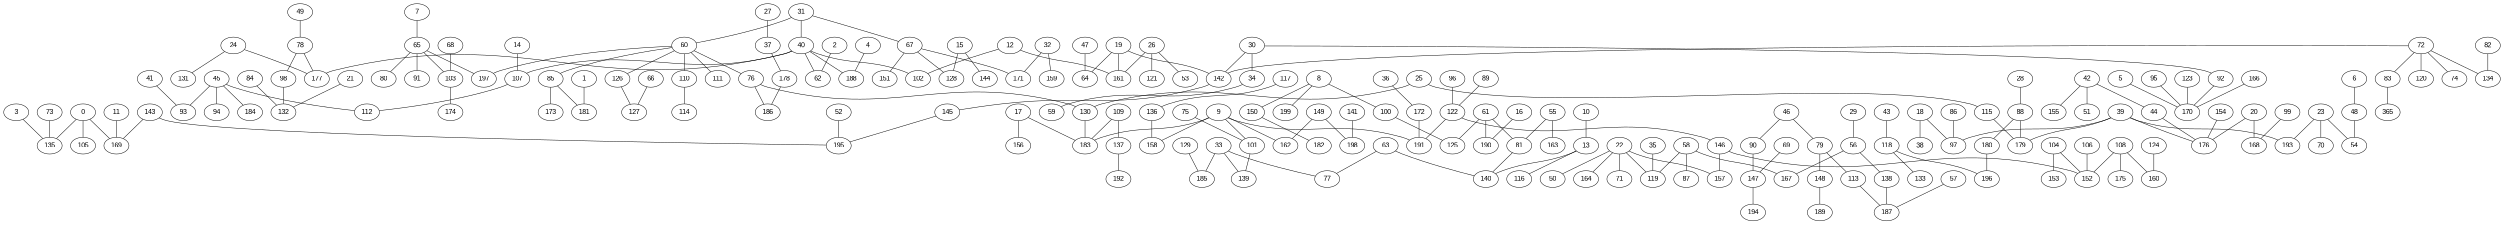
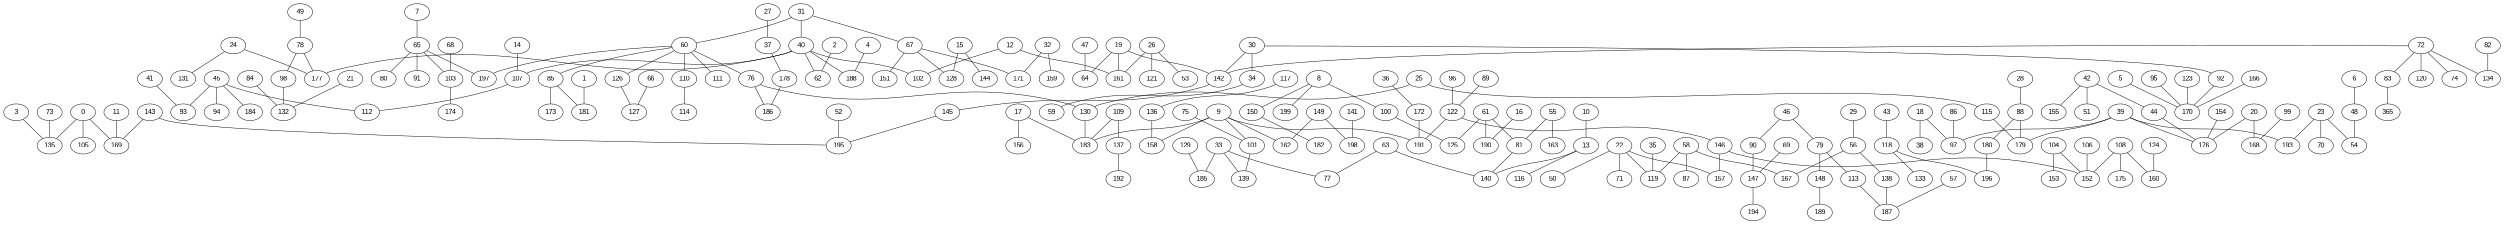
  graph {
    fontname="Liberation Sans"
    node [fontname="Liberation Sans"]
    edge [Label=10.19 fontname="Liberation Sans"]
    0 [Label="0 (0.00)"]
    105 [Label="105 (0.00)"]
    135 [Label="135 (0.00)"]
    169 [Label="169 (0.00)"]
    1 [Label="1 (0.00)"]
    181 [Label="181 (0.00)"]
    2 [Label="2 (0.00)"]
    62 [Label="62 (0.00)"]
    3 [Label="3 (0.00)"]
    4 [Label="4 (0.00)"]
    188 [Label="188 (0.00)"]
    5 [Label="5 (0.00)"]
    170 [Label="170 (0.00)"]
    6 [Label="6 (0.00)"]
    48 [Label="48 (0.00)"]
    54 [Label="54 (0.00)"]
    7 [Label="7 (0.00)"]
    65 [Label="65 (0.00)"]
    34 [Label="34 (0.00)"]
    59 [Label="59 (0.00)"]
    197 [Label="197 (0.00)"]
    80 [Label="80 (0.00)"]
    91 [Label="91 (0.00)"]
    103 [Label="103 (0.00)"]
    8 [Label="8 (0.00)"]
    100 [Label="100 (0.00)"]
    150 [Label="150 (0.00)"]
    199 [Label="199 (0.00)"]
    125 [Label="125 (0.00)"]
    182 [Label="182 (0.00)"]
    9 [Label="9 (0.00)"]
    101 [Label="101 (0.00)"]
    158 [Label="158 (0.00)"]
    162 [Label="162 (0.00)"]
    183 [Label="183 (0.00)"]
    191 [Label="191 (0.00)"]
    139 [Label="139 (0.00)"]
    10 [Label="10 (0.00)"]
    13 [Label="13 (0.00)"]
    116 [Label="116 (0.00)"]
    140 [Label="140 (0.00)"]
    11 [Label="11 (0.00)"]
    12 [Label="12 (0.00)"]
    102 [Label="102 (0.00)"]
    161 [Label="161 (0.00)"]
    14 [Label="14 (0.00)"]
    107 [Label="107 (0.00)"]
    112 [Label="112 (0.00)"]
    15 [Label="15 (0.00)"]
    128 [Label="128 (0.00)"]
    144 [Label="144 (0.00)"]
    16 [Label="16 (0.00)"]
    190 [Label="190 (0.00)"]
    17 [Label="17 (0.00)"]
    156 [Label="156 (0.00)"]
    18 [Label="18 (0.00)"]
    38 [Label="38 (0.00)"]
    97 [Label="97 (0.00)"]
    19 [Label="19 (0.00)"]
    64 [Label="64 (0.00)"]
    142 [Label="142 (0.00)"]
    145 [Label="145 (0.00)"]
    20 [Label="20 (0.00)"]
    168 [Label="168 (0.00)"]
    176 [Label="176 (0.00)"]
    21 [Label="21 (0.00)"]
    132 [Label="132 (0.00)"]
    22 [Label="22 (0.00)"]
    50 [Label="50 (0.00)"]
    71 [Label="71 (0.00)"]
    119 [Label="119 (0.00)"]
    157 [Label="157 (0.00)"]
-   164 [Label="164 (0.00)"]
    23 [Label="23 (0.00)"]
    70 [Label="70 (0.00)"]
    193 [Label="193 (0.00)"]
    24 [Label="24 (0.00)"]
    131 [Label="131 (0.00)"]
    177 [Label="177 (0.00)"]
    25 [Label="25 (0.00)"]
    115 [Label="115 (0.00)"]
    130 [Label="130 (0.00)"]
    179 [Label="179 (0.00)"]
    26 [Label="26 (0.00)"]
    53 [Label="53 (0.00)"]
    121 [Label="121 (0.00)"]
    27 [Label="27 (0.00)"]
    37 [Label="37 (0.00)"]
    178 [Label="178 (0.00)"]
    28 [Label="28 (0.00)"]
    88 [Label="88 (0.00)"]
    180 [Label="180 (0.00)"]
    29 [Label="29 (0.00)"]
    56 [Label="56 (0.00)"]
    138 [Label="138 (0.00)"]
    167 [Label="167 (0.00)"]
    30 [Label="30 (0.00)"]
    92 [Label="92 (0.00)"]
    31 [Label="31 (0.00)"]
    40 [Label="40 (0.00)"]
    60 [Label="60 (0.00)"]
    67 [Label="67 (0.00)"]
    76 [Label="76 (0.00)"]
    85 [Label="85 (0.00)"]
    110 [Label="110 (0.00)"]
    111 [Label="111 (0.00)"]
    126 [Label="126 (0.00)"]
    171 [Label="171 (0.00)"]
    151 [Label="151 (0.00)"]
    32 [Label="32 (0.00)"]
    159 [Label="159 (0.00)"]
    33 [Label="33 (0.00)"]
    77 [Label="77 (0.00)"]
    185 [Label="185 (0.00)"]
    35 [Label="35 (0.00)"]
    36 [Label="36 (0.00)"]
    172 [Label="172 (0.00)"]
    186 [Label="186 (0.00)"]
    39 [Label="39 (0.00)"]
    41 [Label="41 (0.00)"]
    93 [Label="93 (0.00)"]
    42 [Label="42 (0.00)"]
    44 [Label="44 (0.00)"]
    51 [Label="51 (0.00)"]
    155 [Label="155 (0.00)"]
    43 [Label="43 (0.00)"]
    118 [Label="118 (0.00)"]
    133 [Label="133 (0.00)"]
    196 [Label="196 (0.00)"]
    45 [Label="45 (0.00)"]
    94 [Label="94 (0.00)"]
    184 [Label="184 (0.00)"]
    46 [Label="46 (0.00)"]
    79 [Label="79 (0.00)"]
    90 [Label="90 (0.00)"]
    113 [Label="113 (0.00)"]
    148 [Label="148 (0.00)"]
    147 [Label="147 (0.00)"]
    47 [Label="47 (0.00)"]
    49 [Label="49 (0.00)"]
    78 [Label="78 (0.00)"]
    98 [Label="98 (0.00)"]
    52 [Label="52 (0.00)"]
    195 [Label="195 (0.00)"]
    55 [Label="55 (0.00)"]
    81 [Label="81 (0.00)"]
    163 [Label="163 (0.00)"]
    187 [Label="187 (0.00)"]
    57 [Label="57 (0.00)"]
    58 [Label="58 (0.00)"]
    87 [Label="87 (0.00)"]
    173 [Label="173 (0.00)"]
    114 [Label="114 (0.00)"]
    127 [Label="127 (0.00)"]
    61 [Label="61 (0.00)"]
    63 [Label="63 (0.00)"]
    174 [Label="174 (0.00)"]
    66 [Label="66 (0.00)"]
    68 [Label="68 (0.00)"]
    69 [Label="69 (0.00)"]
    194 [Label="194 (0.00)"]
    72 [Label="72 (0.00)"]
    74 [Label="74 (0.00)"]
    83 [Label="83 (0.00)"]
    120 [Label="120 (0.00)"]
    134 [Label="134 (0.00)"]
    n167 [Label="165 (0.00)" label=365]
    73 [Label="73 (0.00)"]
    75 [Label="75 (0.00)"]
    189 [Label="189 (0.00)"]
    82 [Label="82 (0.00)"]
    84 [Label="84 (0.00)"]
    86 [Label="86 (0.00)"]
    89 [Label="89 (0.00)"]
    122 [Label="122 (0.00)"]
    146 [Label="146 (0.00)"]
    95 [Label="95 (0.00)"]
    96 [Label="96 (0.00)"]
    99 [Label="99 (0.00)"]
    104 [Label="104 (0.00)"]
    152 [Label="152 (0.00)"]
    153 [Label="153 (0.00)"]
    106 [Label="106 (0.00)"]
    108 [Label="108 (0.00)"]
    160 [Label="160 (0.00)"]
    175 [Label="175 (0.00)"]
    109 [Label="109 (0.00)"]
    137 [Label="137 (0.00)"]
    192 [Label="192 (0.00)"]
    117 [Label="117 (0.00)"]
    136 [Label="136 (0.00)"]
    123 [Label="123 (0.00)"]
    124 [Label="124 (0.00)"]
    129 [Label="129 (0.00)"]
    141 [Label="141 (0.00)"]
    198 [Label="198 (0.00)"]
    143 [Label="143 (0.00)"]
    149 [Label="149 (0.00)"]
    154 [Label="154 (0.00)"]
    166 [Label="166 (0.00)"]
    0 -- 105 [Label=6.60]
    0 -- 135 [Label=2.95]
    0 -- 169 [Label=11.44]
    1 -- 181 [Label=9.68]
    2 -- 62 [Label=39.24]
    3 -- 135 [Label=5.97]
    4 -- 188 [Label=4.50]
    5 -- 170 [Label=23.67]
    6 -- 48 [Label=10.59]
    48 -- 54 [Label=11.79]
    7 -- 65 [Label=3.10]
    65 -- 197 [Label=5.95]
    65 -- 80 [Label=2.06]
    65 -- 91 [Label=14.87]
    65 -- 103 [Label=6.21]
    34 -- 59 [Label=12.44]
    103 -- 174 [Label=1.59]
    8 -- 100 [Label=10.92]
    8 -- 150 [Label=15.65]
    8 -- 199 [Label=14.01]
    100 -- 125
    150 -- 182 [Label=10.81]
    9 -- 101 [Label=6.74]
    9 -- 158 [Label=4.75]
    9 -- 162 [Label=4.23]
    9 -- 183 [Label=6.45]
    9 -- 191 [Label=4.09]
    101 -- 139 [Label=9.27]
    10 -- 13 [Label=8.52]
    13 -- 116 [Label=9.95]
    13 -- 140 [Label=8.02]
    11 -- 169 [Label=29.85]
    12 -- 102 [Label=2.08]
    12 -- 161 [Label=4.55]
    14 -- 107 [Label=30.65]
    107 -- 112 [Label=17.03]
    15 -- 128 [Label=9.84]
    15 -- 144 [Label=35.16]
    16 -- 190 [Label=27.46]
    17 -- 183 [Label=11.58]
    17 -- 156 [Label=13.88]
    18 -- 38 [Label=60.25]
    18 -- 97 [Label=14.64]
    19 -- 161 [Label=7.15]
    19 -- 64 [Label=25.32]
    19 -- 142 [Label=2.23]
    142 -- 145 [Label=11.01]
    145 -- 195 [Label=2.63]
    20 -- 168 [Label=19.04]
    20 -- 176 [Label=5.59]
    21 -- 132 [Label=14.46]
    22 -- 50
    22 -- 71 [Label=15.30]
    22 -- 119 [Label=3.95]
    22 -- 157 [Label=5.76]
-   22 -- 164 [Label=2.42]
    23 -- 54 [Label=8.46]
    23 -- 70 [Label=15.76]
    23 -- 193 [Label=15.51]
    24 -- 131 [Label=1.34]
    24 -- 177 [Label=15.87]
    25 -- 115 [Label=8.19]
    25 -- 130 [Label=8.29]
    115 -- 179 [Label=2.66]
    130 -- 183
    26 -- 161 [Label=2.35]
    26 -- 53 [Label=11.85]
    26 -- 121 [Label=5.03]
    27 -- 37 [Label=5.52]
    37 -- 178 [Label=7.50]
    178 -- 186 [Label=9.20]
    28 -- 88 [Label=16.10]
    88 -- 179 [Label=5.56]
    88 -- 180 [Label=10.39]
    180 -- 196 [Label=1.19]
    29 -- 56 [Label=5.74]
    56 -- 138 [Label=7.92]
    56 -- 167 [Label=8.55]
    138 -- 187 [Label=10.46]
    30 -- 34 [Label=5.67]
    30 -- 142 [Label=5.73]
    30 -- 92 [Label=13.22]
    92 -- 170 [Label=21.95]
    31 -- 40 [Label=3.23]
    31 -- 60 [Label=5.29]
    31 -- 67 [Label=2.60]
    40 -- 62 [Label=5.09]
    40 -- 188 [Label=5.21]
    40 -- 102 [Label=1.17]
    40 -- 107 [Label=6.04]
    40 -- 177 [Label=7.19]
    60 -- 197 [Label=10.70]
    60 -- 76 [Label=9.55]
    60 -- 85 [Label=3.84]
    60 -- 110 [Label=15.58]
    60 -- 111 [Label=9.60]
    60 -- 126 [Label=10.90]
    67 -- 128 [Label=11.77]
    67 -- 171 [Label=22.62]
    67 -- 151 [Label=23.56]
    76 -- 130 [Label=5.52]
    76 -- 186 [Label=1.79]
    85 -- 181 [Label=2.69]
    85 -- 173 [Label=6.34]
    110 -- 114 [Label=18.18]
    126 -- 127 [Label=14.14]
    32 -- 171 [Label=3.34]
    32 -- 159 [Label=5.28]
    33 -- 139 [Label=9.99]
    33 -- 77 [Label=7.56]
    33 -- 185 [Label=2.80]
    35 -- 119 [Label=10.50]
    36 -- 172 [Label=17.73]
    172 -- 191 [Label=3.82]
    39 -- 97 [Label=1.80]
    39 -- 176 [Label=4.07]
    39 -- 193 [Label=2.51]
    39 -- 179 [Label=9.82]
    41 -- 93 [Label=23.41]
    42 -- 44 [Label=24.51]
    42 -- 51 [Label=32.97]
    42 -- 155 [Label=48.00]
    44 -- 176 [Label=9.19]
    43 -- 118 [Label=2.71]
    118 -- 133 [Label=1.12]
    118 -- 196 [Label=7.06]
    45 -- 112 [Label=19.39]
    45 -- 93 [Label=10.20]
    45 -- 94 [Label=30.55]
    45 -- 184 [Label=17.16]
    46 -- 79 [Label=6.25]
    46 -- 90 [Label=10.59]
    79 -- 113 [Label=4.63]
    79 -- 148 [Label=13.22]
    90 -- 147 [Label=6.08]
    113 -- 187 [Label=5.91]
    148 -- 189 [Label=17.98]
    147 -- 194 [Label=11.11]
    47 -- 64 [Label=22.28]
    49 -- 78 [Label=6.46]
    78 -- 177 [Label=10.38]
    78 -- 98 [Label=6.58]
    98 -- 132 [Label=3.79]
    52 -- 195 [Label=13.09]
    55 -- 81 [Label=2.88]
    55 -- 163 [Label=12.05]
    81 -- 140 [Label=14.01]
    57 -- 187 [Label=11.66]
    58 -- 119 [Label=7.10]
    58 -- 167 [Label=2.92]
    58 -- 87 [Label=13.89]
    61 -- 125 [Label=9.43]
    61 -- 190 [Label=4.47]
    61 -- 81 [Label=7.38]
    63 -- 140 [Label=5.42]
    63 -- 77 [Label=10.47]
    66 -- 127 [Label=3.22]
    68 -- 103 [Label=19.15]
    69 -- 147 [Label=8.65]
    72 -- 142 [Label=8.01]
    72 -- 74 [Label=27.57]
    72 -- 83 [Label=2.69]
    72 -- 120 [Label=23.17]
    72 -- 134 [Label=2.88]
    83 -- n167 [Label=7.37]
    73 -- 135 [Label=4.56]
    75 -- 101 [Label=11.17]
    82 -- 134 [Label=19.94]
    84 -- 132 [Label=11.88]
    86 -- 97 [Label=11.09]
    89 -- 122 [Label=20.10]
    122 -- 191 [Label=5.97]
    122 -- 146 [Label=10.13]
    146 -- 157 [Label=3.83]
    146 -- 152 [Label=10.84]
    95 -- 170 [Label=2.14]
    96 -- 122 [Label=15.87]
    99 -- 168 [Label=15.75]
    104 -- 152 [Label=11.56]
    104 -- 153 [Label=8.07]
    106 -- 152 [Label=22.66]
    108 -- 152 [Label=3.48]
    108 -- 160 [Label=8.56]
    108 -- 175 [Label=79.74]
    109 -- 183 [Label=2.22]
    109 -- 137 [Label=1.97]
    137 -- 192 [Label=7.98]
    117 -- 136 [Label=50.91]
    136 -- 158 [Label=29.18]
    123 -- 170 [Label=13.19]
    124 -- 160 [Label=39.06]
    129 -- 185 [Label=11.61]
    141 -- 198 [Label=10.11]
    143 -- 169 [Label=9.07]
    143 -- 195 [Label=9.42]
    149 -- 162 [Label=7.35]
    149 -- 198 [Label=10.78]
    154 -- 176 [Label=29.80]
    166 -- 170 [Label=10.21]
  }
